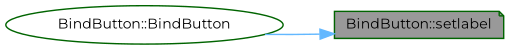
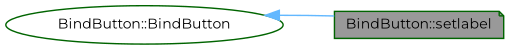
  digraph {
    rankdir=RL
    fontname=Montserrat
    node [color=darkgreen fontname=Montserrat fontsize=10 style=filled]
    n1 [fillcolor=grey60 fontcolor=black height=0.2 label="BindButton::setlabel" shape=note width=0.4]
    n2 [fillcolor=white height=0.2 label="BindButton::BindButton" shape=ellipse width=0.4]
-   n1 -> n2 [color=steelblue1 dir=back fontname=Montserrat fontsize=10 labelfontname=Helvetica labelfontsize=10 style=solid]
+   n2 -> n1 [color=steelblue1 dir=back fontname=Montserrat fontsize=10 labelfontname=Helvetica labelfontsize=10 style=solid]
  }
